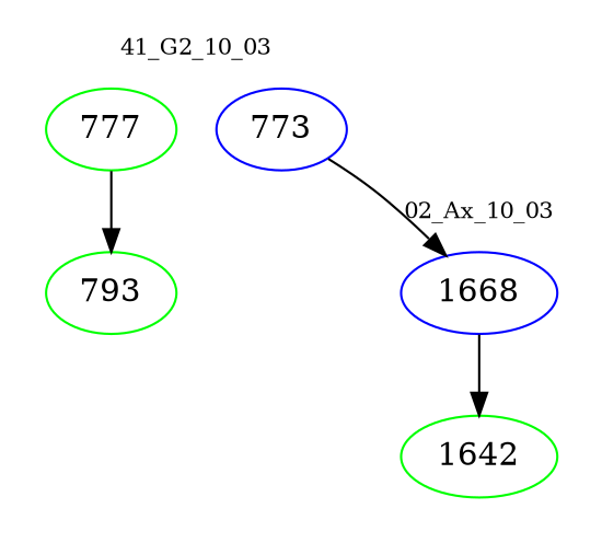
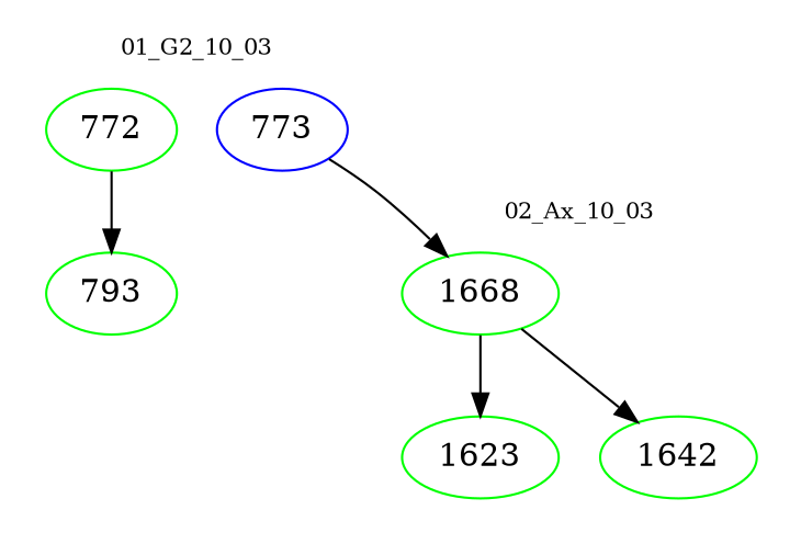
  digraph {
    node [color=green]
    edge [color=black]
-   n1 [color=blue label=1668]
+   n1 [label=1668]
+   n2 [label=1623]
    n3 [label=1642]
    n4 [color=blue label=773]
-   n5 [label=777]
+   n5 [label=772]
    n6 [label=793]
    subgraph cluster_1 {
      color=white
      fontsize=10
      label="02_Ax_10_03"
      n1
+     n2
      n3
    }
    subgraph cluster_2 {
      color=white
      fontsize=10
-     label="41_G2_10_03"
+     label="01_G2_10_03"
      n4
      n5
      n6
    }
+   n1 -> n2
    n1 -> n3
    n4 -> n1
    n5 -> n6
  }
